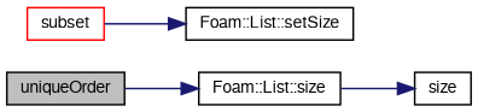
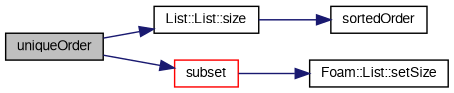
  digraph {
    rankdir=LR
    node [color=black fontname=FreeSans fontsize=10 shape=record]
    edge [color=midnightblue fontname=FreeSans fontsize=10 labelfontname=FreeSans labelfontsize=10 style=solid]
    n1 [fillcolor=grey75 fontcolor=black height=0.2 label=uniqueOrder style=filled width=0.4]
-   n2 [height=0.2 label="Foam::List::size" width=0.4]
+   n2 [height=0.2 label="List::List::size" width=0.4]
    n3 [color=red height=0.2 label=subset width=0.4]
    n4 [height=0.2 label="Foam::List::setSize" width=0.4]
-   n5 [height=0.2 label=size width=0.4]
+   n5 [height=0.2 label=sortedOrder width=0.4]
    n1 -> n2
+   n1 -> n3
    n2 -> n5
    n3 -> n4
  }
